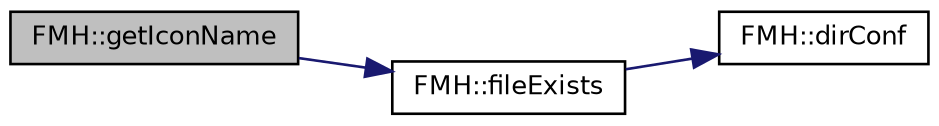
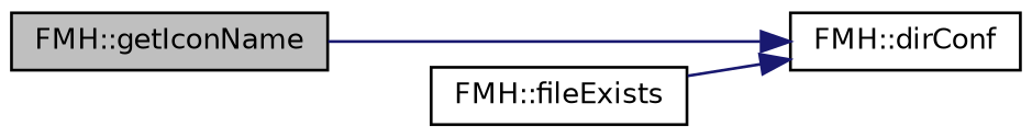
  digraph {
    rankdir=LR
    node [color=black fillcolor=white fontname=Helvetica fontsize=10 shape=record style=filled]
    edge [color=midnightblue fontname=Helvetica fontsize=10 labelfontname=Helvetica labelfontsize=10 style=solid]
    n1 [fillcolor=grey75 fontcolor=black height=0.2 label="FMH::getIconName" width=0.4]
    n2 [height=0.2 label="FMH::dirConf" width=0.4]
    n3 [height=0.2 label="FMH::fileExists" width=0.4]
-   n1 -> n3
+   n1 -> n2
    n3 -> n2
  }
